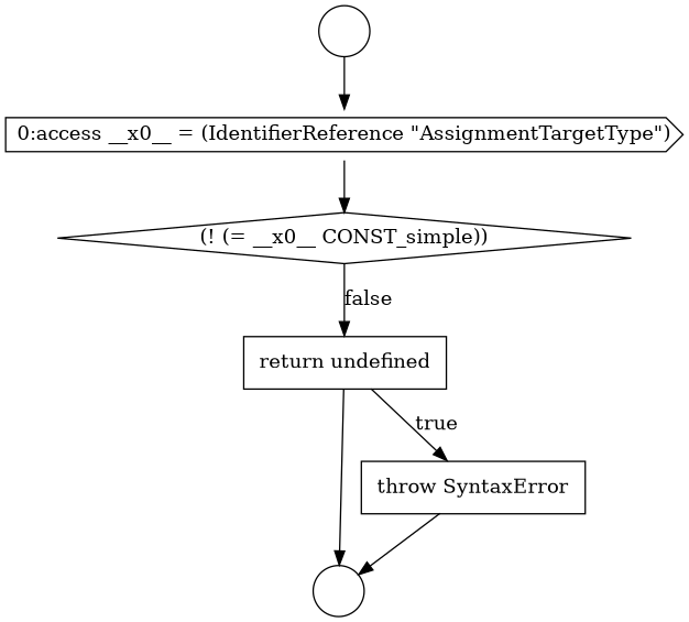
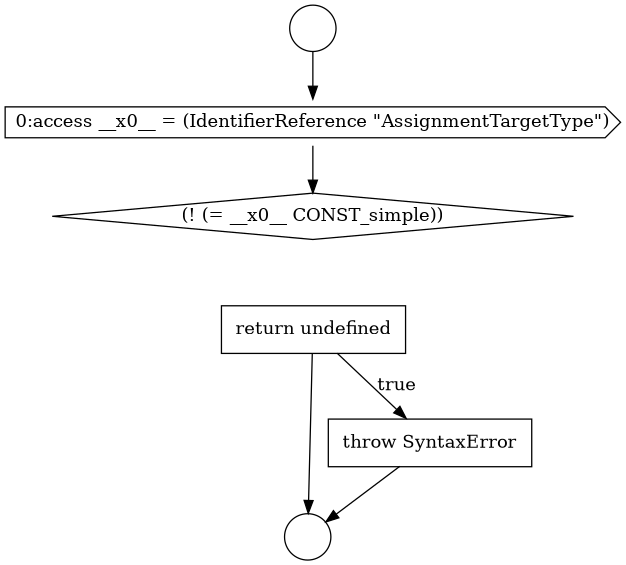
  digraph {
    node [color=black fillcolor=white shape=circle style=filled]
    edge [color=black]
    n1 [label=" "]
    n2 [label=<<font color="black">0:access __x0__ = (IdentifierReference &quot;AssignmentTargetType&quot;)</font>> shape=cds]
    n3 [label=<<font color="black">(! (= __x0__ CONST_simple))</font>> shape=diamond]
    n4 [label=<<font color="black">     <table border="0" cellborder="1" cellspacing="0" cellpadding="10">       <tr><td align="left">return undefined</td></tr>     </table>   </font>> margin=0 shape=none]
    n5 [label=" "]
    n6 [label=<<font color="black">     <table border="0" cellborder="1" cellspacing="0" cellpadding="10">       <tr><td align="left">throw SyntaxError</td></tr>     </table>   </font>> margin=0 shape=none]
    n1 -> n2
    n2 -> n3
-   n3 -> n4 [label=<<font color="black">false</font>>]
    n4 -> n5
    n4 -> n6 [label=<<font color="black">true</font>>]
    n6 -> n5
  }
